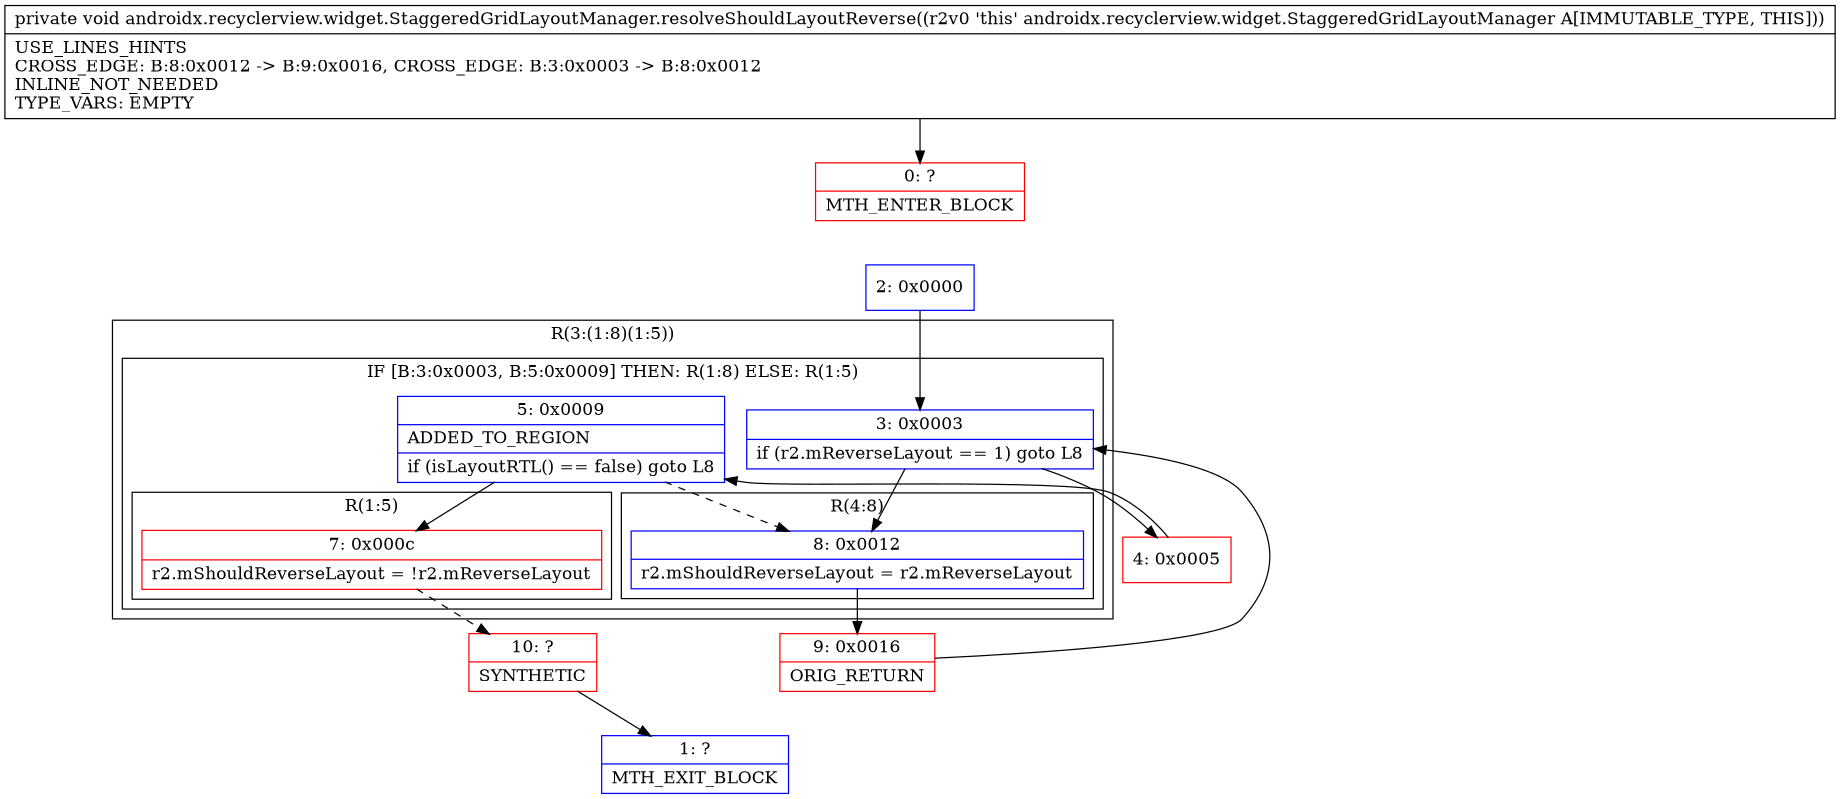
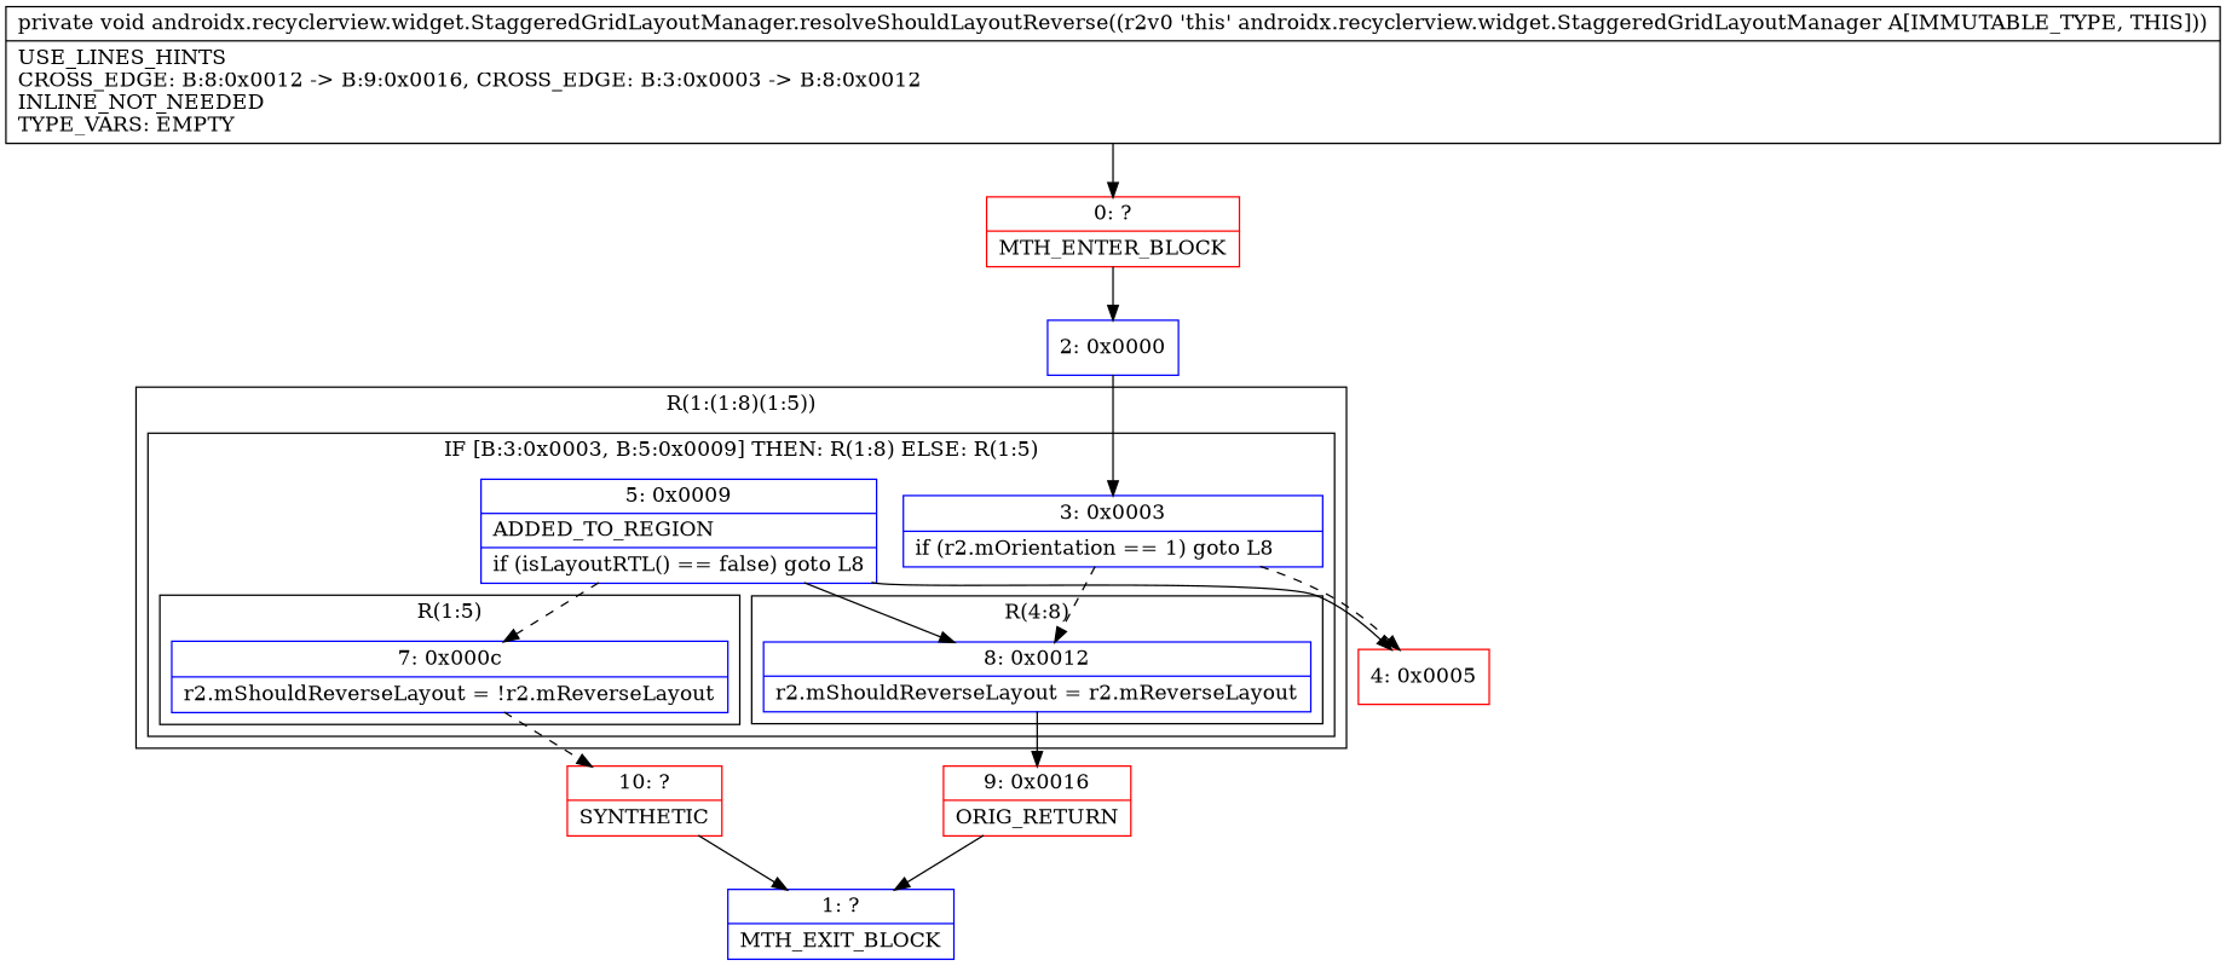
  digraph {
    node [color=blue shape=record]
    n1 [label="{8\:\ 0x0012|r2.mShouldReverseLayout = r2.mReverseLayout\l}"]
-   n2 [color=red label="{7\:\ 0x000c|r2.mShouldReverseLayout = !r2.mReverseLayout\l}"]
-   n3 [label="{3\:\ 0x0003|if (r2.mReverseLayout == 1) goto L8\l}"]
+   n2 [label="{7\:\ 0x000c|r2.mShouldReverseLayout = !r2.mReverseLayout\l}"]
+   n3 [label="{3\:\ 0x0003|if (r2.mOrientation == 1) goto L8\l}"]
    n4 [label="{5\:\ 0x0009|ADDED_TO_REGION\l|if (isLayoutRTL() == false) goto L8\l}"]
    n5 [color=red label="{9\:\ 0x0016|ORIG_RETURN\l}"]
    n6 [color=red label="{10\:\ ?|SYNTHETIC\l}"]
    n7 [color=red label="{4\:\ 0x0005}"]
    n8 [label="{1\:\ ?|MTH_EXIT_BLOCK\l}"]
    n9 [color=red label="{0\:\ ?|MTH_ENTER_BLOCK\l}"]
    n10 [label="{2\:\ 0x0000}"]
    n11 [label="{private void androidx.recyclerview.widget.StaggeredGridLayoutManager.resolveShouldLayoutReverse((r2v0 'this' androidx.recyclerview.widget.StaggeredGridLayoutManager A[IMMUTABLE_TYPE, THIS]))  | USE_LINES_HINTS\lCROSS_EDGE: B:8:0x0012 \-\> B:9:0x0016, CROSS_EDGE: B:3:0x0003 \-\> B:8:0x0012\lINLINE_NOT_NEEDED\lTYPE_VARS: EMPTY\l}" color=""]
    subgraph cluster_1 {
-     label="R(3:(1:8)(1:5))"
+     label="R(1:(1:8)(1:5))"
      subgraph cluster_2 {
        label="IF [B:3:0x0003, B:5:0x0009] THEN: R(1:8) ELSE: R(1:5)"
        n3
        n4
        subgraph cluster_3 {
          label="R(4:8)"
          n1
        }
        subgraph cluster_4 {
          label="R(1:5)"
          n2
        }
      }
    }
    n1 -> n5
    n2 -> n6 [style=dashed]
-   n3 -> n1
-   n3 -> n7 [style=solid]
-   n4 -> n1 [style=dashed]
-   n4 -> n2 [style=solid]
-   n5 -> n3
+   n3 -> n1 [style=dashed]
+   n3 -> n7 [style=dashed]
+   n4 -> n1
+   n4 -> n2 [style=dashed]
+   n5 -> n8
    n6 -> n8
-   n7 -> n4
+   n4 -> n7
+   n9 -> n10
    n10 -> n3
    n11 -> n9
  }
